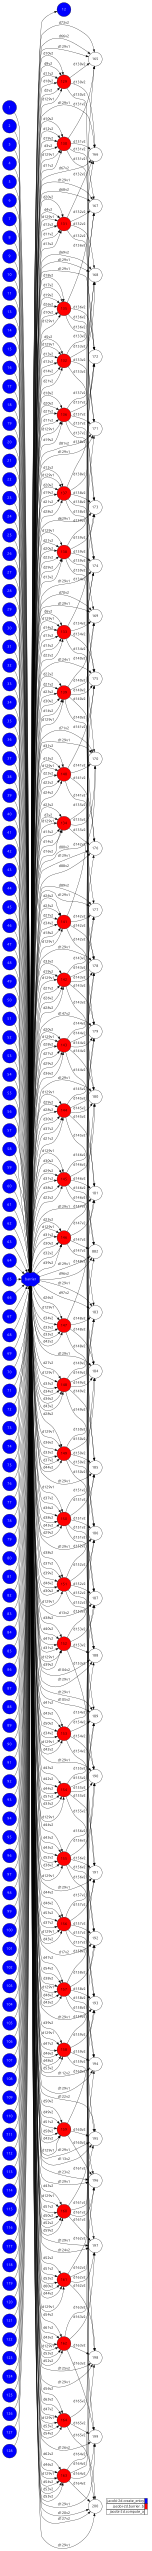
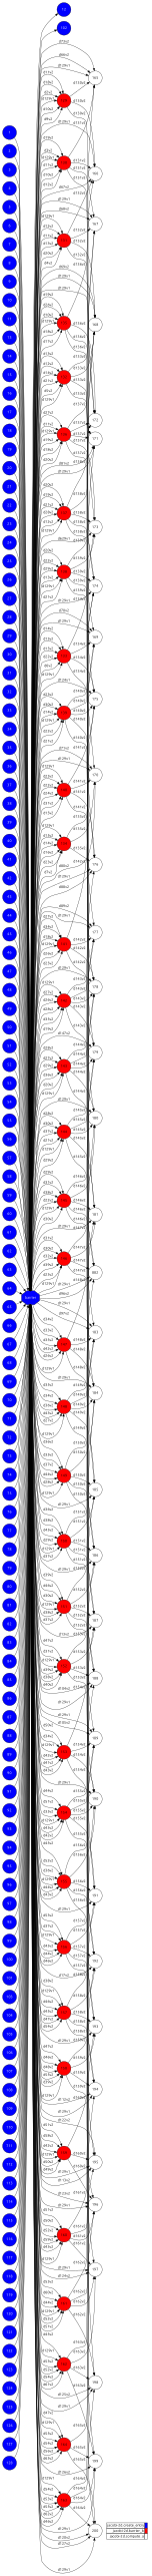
  digraph {
    fontname=Ubuntu
    labeljust=l
    rankdir=LR
    node [fillcolor="#0000ff" fontcolor="#ffffff" fontname=Ubuntu shape=circle style=filled]
    edge [fontname=Ubuntu]
    1 [height=0.75]
    n2 [fontcolor="#FFFFFF" height=0.75 label=barrier shape=octagon]
    2 [height=0.75]
    3 [height=0.75]
    4 [height=0.75]
    5 [height=0.75]
    6 [height=0.75]
    7 [height=0.75]
    8 [height=0.75]
    9 [height=0.75]
    10 [height=0.75]
    11 [height=0.75]
    12 [height=0.75]
    13 [height=0.75]
    14 [height=0.75]
    15 [height=0.75]
    16 [height=0.75]
    17 [height=0.75]
    18 [height=0.75]
    19 [height=0.75]
    20 [height=0.75]
    21 [height=0.75]
    22 [height=0.75]
    23 [height=0.75]
    24 [height=0.75]
    25 [height=0.75]
    26 [height=0.75]
    27 [height=0.75]
    28 [height=0.75]
    29 [height=0.75]
    30 [height=0.75]
    31 [height=0.75]
    32 [height=0.75]
    33 [height=0.75]
    34 [height=0.75]
    35 [height=0.75]
    36 [height=0.75]
    37 [height=0.75]
    38 [height=0.75]
    39 [height=0.75]
    40 [height=0.75]
    41 [height=0.75]
    42 [height=0.75]
    43 [height=0.75]
    44 [height=0.75]
    45 [height=0.75]
    46 [height=0.75]
    47 [height=0.75]
    48 [height=0.75]
    49 [height=0.75]
    50 [height=0.75]
    51 [height=0.75]
    52 [height=0.75]
    53 [height=0.75]
    54 [height=0.75]
    55 [height=0.75]
    56 [height=0.75]
    57 [height=0.75]
    58 [height=0.75]
    59 [height=0.75]
    60 [height=0.75]
    61 [height=0.75]
    62 [height=0.75]
    63 [height=0.75]
    64 [height=0.75]
    65 [height=0.75]
    66 [height=0.75]
    67 [height=0.75]
    68 [height=0.75]
    69 [height=0.75]
    70 [height=0.75]
    71 [height=0.75]
    72 [height=0.75]
    73 [height=0.75]
    74 [height=0.75]
    75 [height=0.75]
    76 [height=0.75]
    77 [height=0.75]
    78 [height=0.75]
    79 [height=0.75]
    80 [height=0.75]
    81 [height=0.75]
    82 [height=0.75]
    83 [height=0.75]
    84 [height=0.75]
    85 [height=0.75]
    86 [height=0.75]
    87 [height=0.75]
    88 [height=0.75]
    89 [height=0.75]
    90 [height=0.75]
    91 [height=0.75]
    92 [height=0.75]
    93 [height=0.75]
    94 [height=0.75]
    95 [height=0.75]
    96 [height=0.75]
    97 [height=0.75]
    98 [height=0.75]
    99 [height=0.75]
    100 [height=0.75]
    101 [height=0.75]
    102 [height=0.75]
    103 [height=0.75]
    104 [height=0.75]
    105 [height=0.75]
    106 [height=0.75]
    107 [height=0.75]
    108 [height=0.75]
    109 [height=0.75]
    110 [height=0.75]
    n112 [height=0.75 label=711]
    112 [height=0.75]
    113 [height=0.75]
    114 [height=0.75]
    115 [height=0.75]
    116 [height=0.75]
    117 [height=0.75]
    118 [height=0.75]
    119 [height=0.75]
    120 [height=0.75]
    121 [height=0.75]
    122 [height=0.75]
    123 [height=0.75]
    124 [height=0.75]
    125 [height=0.75]
    126 [height=0.75]
    127 [height=0.75]
    128 [height=0.75]
    129 [fillcolor="#ff0000" fontcolor="#000000" height=0.75]
    130 [fillcolor="#ff0000" fontcolor="#000000" height=0.75]
    131 [fillcolor="#ff0000" fontcolor="#000000" height=0.75]
    132 [fillcolor="#ff0000" fontcolor="#000000" height=0.75]
    133 [fillcolor="#ff0000" fontcolor="#000000" height=0.75]
    134 [fillcolor="#ff0000" fontcolor="#000000" height=0.75]
    135 [fillcolor="#ff0000" fontcolor="#000000" height=0.75]
    136 [fillcolor="#ff0000" fontcolor="#000000" height=0.75]
    137 [fillcolor="#ff0000" fontcolor="#000000" height=0.75]
    138 [fillcolor="#ff0000" fontcolor="#000000" height=0.75]
    139 [fillcolor="#ff0000" fontcolor="#000000" height=0.75]
    140 [fillcolor="#ff0000" fontcolor="#000000" height=0.75]
    141 [fillcolor="#ff0000" fontcolor="#000000" height=0.75]
    142 [fillcolor="#ff0000" fontcolor="#000000" height=0.75]
    143 [fillcolor="#ff0000" fontcolor="#000000" height=0.75]
    144 [fillcolor="#ff0000" fontcolor="#000000" height=0.75]
    145 [fillcolor="#ff0000" fontcolor="#000000" height=0.75]
    146 [fillcolor="#ff0000" fontcolor="#000000" height=0.75]
    147 [fillcolor="#ff0000" fontcolor="#000000" height=0.75]
    148 [fillcolor="#ff0000" fontcolor="#000000" height=0.75]
    149 [fillcolor="#ff0000" fontcolor="#000000" height=0.75]
    150 [fillcolor="#ff0000" fontcolor="#000000" height=0.75]
    151 [fillcolor="#ff0000" fontcolor="#000000" height=0.75]
    152 [fillcolor="#ff0000" fontcolor="#000000" height=0.75]
    153 [fillcolor="#ff0000" fontcolor="#000000" height=0.75]
    154 [fillcolor="#ff0000" fontcolor="#000000" height=0.75]
    155 [fillcolor="#ff0000" fontcolor="#000000" height=0.75]
    156 [fillcolor="#ff0000" fontcolor="#000000" height=0.75]
    157 [fillcolor="#ff0000" fontcolor="#000000" height=0.75]
    158 [fillcolor="#ff0000" fontcolor="#000000" height=0.75]
    159 [fillcolor="#ff0000" fontcolor="#000000" height=0.75]
    160 [fillcolor="#ff0000" fontcolor="#000000" height=0.75]
    161 [fillcolor="#ff0000" fontcolor="#000000" height=0.75]
    162 [fillcolor="#ff0000" fontcolor="#000000" height=0.75]
    163 [fillcolor="#ff0000" fontcolor="#000000" height=0.75]
    164 [fillcolor="#ff0000" fontcolor="#000000" height=0.75]
    165 [fillcolor="#ffffff" fontcolor="#000000" height=0.75]
    166 [fillcolor="#ffffff" fontcolor="#000000" height=0.75]
    167 [fillcolor="#ffffff" fontcolor="#000000" height=0.75]
    168 [fillcolor="#ffffff" fontcolor="#000000" height=0.75]
    169 [fillcolor="#ffffff" fontcolor="#000000" height=0.75]
    170 [fillcolor="#ffffff" fontcolor="#000000" height=0.75]
    171 [fillcolor="#ffffff" fontcolor="#000000" height=0.75]
    172 [fillcolor="#ffffff" fontcolor="#000000" height=0.75]
    173 [fillcolor="#ffffff" fontcolor="#000000" height=0.75]
    174 [fillcolor="#ffffff" fontcolor="#000000" height=0.75]
    175 [fillcolor="#ffffff" fontcolor="#000000" height=0.75]
    176 [fillcolor="#ffffff" fontcolor="#000000" height=0.75]
    177 [fillcolor="#ffffff" fontcolor="#000000" height=0.75]
    178 [fillcolor="#ffffff" fontcolor="#000000" height=0.75]
    179 [fillcolor="#ffffff" fontcolor="#000000" height=0.75]
    180 [fillcolor="#ffffff" fontcolor="#000000" height=0.75]
    181 [fillcolor="#ffffff" fontcolor="#000000" height=0.75]
    n183 [fillcolor="#ffffff" fontcolor="#000000" height=0.75 label=882]
    183 [fillcolor="#ffffff" fontcolor="#000000" height=0.75]
    184 [fillcolor="#ffffff" fontcolor="#000000" height=0.75]
    185 [fillcolor="#ffffff" fontcolor="#000000" height=0.75]
    186 [fillcolor="#ffffff" fontcolor="#000000" height=0.75]
    187 [fillcolor="#ffffff" fontcolor="#000000" height=0.75]
    188 [fillcolor="#ffffff" fontcolor="#000000" height=0.75]
    189 [fillcolor="#ffffff" fontcolor="#000000" height=0.75]
    190 [fillcolor="#ffffff" fontcolor="#000000" height=0.75]
    191 [fillcolor="#ffffff" fontcolor="#000000" height=0.75]
    192 [fillcolor="#ffffff" fontcolor="#000000" height=0.75]
    193 [fillcolor="#ffffff" fontcolor="#000000" height=0.75]
    194 [fillcolor="#ffffff" fontcolor="#000000" height=0.75]
    195 [fillcolor="#ffffff" fontcolor="#000000" height=0.75]
    196 [fillcolor="#ffffff" fontcolor="#000000" height=0.75]
    197 [fillcolor="#ffffff" fontcolor="#000000" height=0.75]
    198 [fillcolor="#ffffff" fontcolor="#000000" height=0.75]
    199 [fillcolor="#ffffff" fontcolor="#000000" height=0.75]
    200 [fillcolor="#ffffff" fontcolor="#000000" height=0.75]
    n202 [height=0.75 label=<       <table border="0" cellpadding="2" cellspacing="0" cellborder="1"> <tr> <td align="right">jacobi-2d.create_entry</td> <td bgcolor="#0000ff">&nbsp;</td> </tr> <tr> <td align="right">jacobi-2d.barrier_b</td> <td bgcolor="#ff0000">&nbsp;</td> </tr> <tr> <td align="right">jacobi-2d.compute_a</td> <td bgcolor="#ffffff">&nbsp;</td> </tr>       </table>     > shape=plaintext fillcolor="" fontcolor="" style=""]
    subgraph sub_1 {
      ranksep=0.20
      1
      n2
      2
      3
      4
      5
      6
      7
      8
      9
      10
      11
      12
      13
      14
      15
      16
      17
      18
      19
      20
      21
      22
      23
      24
      25
      26
      27
      28
      29
      30
      31
      32
      33
      34
      35
      36
      37
      38
      39
      40
      41
      42
      43
      44
      45
      46
      47
      48
      49
      50
      51
      52
      53
      54
      55
      56
      57
      58
      59
      60
      61
      62
      63
      64
      65
      66
      67
      68
      69
      70
      71
      72
      73
      74
      75
      76
      77
      78
      79
      80
      81
      82
      83
      84
      85
      86
      87
      88
      89
      90
      91
      92
      93
      94
      95
      96
      97
      98
      99
      100
      101
      102
      103
      104
      105
      106
      107
      108
      109
      110
      n112
      112
      113
      114
      115
      116
      117
      118
      119
      120
      121
      122
      123
      124
      125
      126
      127
      128
      129
      130
      131
      132
      133
      134
      135
      136
      137
      138
      139
      140
      141
      142
      143
      144
      145
      146
      147
      148
      149
      150
      151
      152
      153
      154
      155
      156
      157
      158
      159
      160
      161
      162
      163
      164
      165
      166
      167
      168
      169
      170
      171
      172
      173
      174
      175
      176
      177
      178
      179
      180
      181
      n183
      183
      184
      185
      186
      187
      188
      189
      190
      191
      192
      193
      194
      195
      196
      197
      198
      199
      200
    }
    subgraph sub_2 {
      label=Legend
      rank=sink
      ranksep=0.20
      n202
    }
    1 -> n2
    n2 -> 12
    n2 -> 129 [label=d129v1]
    n2 -> 129 [label=d10v2]
    n2 -> 129 [label=d9v2]
    n2 -> 129 [label=d11v2]
    n2 -> 129 [label=d18v2]
    n2 -> 129 [label=d2v2]
    n2 -> 130 [label=d129v1]
    n2 -> 130 [label=d11v2]
    n2 -> 130 [label=d10v2]
    n2 -> 130 [label=d12v2]
    n2 -> 130 [label=d19v2]
    n2 -> 130 [label=d3v2]
    n2 -> 131 [label=d129v1]
    n2 -> 131 [label=d12v2]
    n2 -> 131 [label=d11v2]
    n2 -> 131 [label=d13v2]
    n2 -> 131 [label=d20v2]
    n2 -> 131 [label=d4v2]
    n2 -> 132 [label=d129v1]
    n2 -> 132 [label=d13v2]
    n2 -> 132 [label=d12v2]
    n2 -> 132 [label=d14v2]
    n2 -> 132 [label=d21v2]
    n2 -> 132 [label=d5v2]
    n2 -> 133 [label=d129v1]
    n2 -> 133 [label=d14v2]
    n2 -> 133 [label=d13v2]
    n2 -> 133 [label=d15v2]
    n2 -> 133 [label=d22v2]
    n2 -> 133 [label=d6v2]
    n2 -> 134 [label=d129v1]
    n2 -> 134 [label=d15v2]
    n2 -> 134 [label=d14v2]
    n2 -> 134 [label=d16v2]
    n2 -> 134 [label=d23v2]
    n2 -> 134 [label=d7v2]
    n2 -> 135 [label=d129v1]
    n2 -> 135 [label=d18v2]
    n2 -> 135 [label=d17v2]
    n2 -> 135 [label=d19v2]
    n2 -> 135 [label=d26v2]
    n2 -> 135 [label=d10v2]
    n2 -> 136 [label=d129v1]
    n2 -> 136 [label=d19v2]
    n2 -> 136 [label=d18v2]
    n2 -> 136 [label=d20v2]
    n2 -> 136 [label=d27v2]
    n2 -> 136 [label=d11v2]
    n2 -> 137 [label=d129v1]
    n2 -> 137 [label=d20v2]
    n2 -> 137 [label=d19v2]
    n2 -> 137 [label=d21v2]
    n2 -> 137 [label=d28v2]
    n2 -> 137 [label=d12v2]
    n2 -> 138 [label=d129v1]
    n2 -> 138 [label=d21v2]
    n2 -> 138 [label=d20v2]
    n2 -> 138 [label=d22v2]
    n2 -> 138 [label=d29v2]
    n2 -> 138 [label=d13v2]
    n2 -> 139 [label=d129v1]
    n2 -> 139 [label=d22v2]
    n2 -> 139 [label=d21v2]
    n2 -> 139 [label=d23v2]
    n2 -> 139 [label=d30v2]
    n2 -> 139 [label=d14v2]
    n2 -> 140 [label=d129v1]
    n2 -> 140 [label=d23v2]
    n2 -> 140 [label=d22v2]
    n2 -> 140 [label=d24v2]
    n2 -> 140 [label=d31v2]
    n2 -> 140 [label=d15v2]
    n2 -> 141 [label=d129v1]
    n2 -> 141 [label=d26v2]
    n2 -> 141 [label=d25v2]
    n2 -> 141 [label=d27v2]
    n2 -> 141 [label=d34v2]
    n2 -> 141 [label=d18v2]
    n2 -> 142 [label=d129v1]
    n2 -> 142 [label=d27v2]
    n2 -> 142 [label=d26v2]
    n2 -> 142 [label=d28v2]
    n2 -> 142 [label=d35v2]
    n2 -> 142 [label=d19v2]
    n2 -> 143 [label=d129v1]
    n2 -> 143 [label=d28v2]
    n2 -> 143 [label=d27v2]
    n2 -> 143 [label=d29v2]
    n2 -> 143 [label=d36v2]
    n2 -> 143 [label=d20v2]
    n2 -> 144 [label=d129v1]
    n2 -> 144 [label=d29v2]
    n2 -> 144 [label=d28v2]
    n2 -> 144 [label=d30v2]
    n2 -> 144 [label=d37v2]
    n2 -> 144 [label=d21v2]
    n2 -> 145 [label=d129v1]
    n2 -> 145 [label=d30v2]
    n2 -> 145 [label=d29v2]
    n2 -> 145 [label=d31v2]
    n2 -> 145 [label=d38v2]
    n2 -> 145 [label=d22v2]
    n2 -> 146 [label=d129v1]
    n2 -> 146 [label=d31v2]
    n2 -> 146 [label=d30v2]
    n2 -> 146 [label=d32v2]
    n2 -> 146 [label=d39v2]
    n2 -> 146 [label=d23v2]
    n2 -> 147 [label=d129v1]
    n2 -> 147 [label=d34v2]
    n2 -> 147 [label=d33v2]
    n2 -> 147 [label=d35v2]
    n2 -> 147 [label=d42v2]
    n2 -> 147 [label=d26v2]
    n2 -> 148 [label=d129v1]
    n2 -> 148 [label=d35v2]
    n2 -> 148 [label=d34v2]
    n2 -> 148 [label=d36v2]
    n2 -> 148 [label=d43v2]
    n2 -> 148 [label=d27v2]
    n2 -> 149 [label=d129v1]
    n2 -> 149 [label=d36v2]
    n2 -> 149 [label=d35v2]
    n2 -> 149 [label=d37v2]
    n2 -> 149 [label=d44v2]
    n2 -> 149 [label=d28v2]
    n2 -> 150 [label=d129v1]
    n2 -> 150 [label=d37v2]
    n2 -> 150 [label=d36v2]
    n2 -> 150 [label=d38v2]
    n2 -> 150 [label=d45v2]
    n2 -> 150 [label=d29v2]
    n2 -> 151 [label=d129v1]
    n2 -> 151 [label=d38v2]
    n2 -> 151 [label=d37v2]
    n2 -> 151 [label=d39v2]
    n2 -> 151 [label=d46v2]
    n2 -> 151 [label=d30v2]
    n2 -> 152 [label=d129v1]
    n2 -> 152 [label=d39v2]
    n2 -> 152 [label=d38v2]
    n2 -> 152 [label=d40v2]
    n2 -> 152 [label=d47v2]
    n2 -> 152 [label=d31v2]
    n2 -> 153 [label=d129v1]
    n2 -> 153 [label=d42v2]
    n2 -> 153 [label=d41v2]
    n2 -> 153 [label=d43v2]
    n2 -> 153 [label=d50v2]
    n2 -> 153 [label=d34v2]
    n2 -> 154 [label=d129v1]
    n2 -> 154 [label=d43v2]
    n2 -> 154 [label=d42v2]
    n2 -> 154 [label=d44v2]
    n2 -> 154 [label=d51v2]
    n2 -> 154 [label=d35v2]
    n2 -> 155 [label=d129v1]
    n2 -> 155 [label=d44v2]
    n2 -> 155 [label=d43v2]
    n2 -> 155 [label=d45v2]
    n2 -> 155 [label=d52v2]
    n2 -> 155 [label=d36v2]
    n2 -> 156 [label=d129v1]
    n2 -> 156 [label=d45v2]
    n2 -> 156 [label=d44v2]
    n2 -> 156 [label=d46v2]
    n2 -> 156 [label=d53v2]
    n2 -> 156 [label=d37v2]
    n2 -> 157 [label=d129v1]
    n2 -> 157 [label=d46v2]
    n2 -> 157 [label=d45v2]
    n2 -> 157 [label=d47v2]
    n2 -> 157 [label=d54v2]
    n2 -> 157 [label=d38v2]
    n2 -> 158 [label=d129v1]
    n2 -> 158 [label=d47v2]
    n2 -> 158 [label=d46v2]
    n2 -> 158 [label=d48v2]
    n2 -> 158 [label=d55v2]
    n2 -> 158 [label=d39v2]
    n2 -> 159 [label=d129v1]
    n2 -> 159 [label=d50v2]
    n2 -> 159 [label=d49v2]
    n2 -> 159 [label=d51v2]
    n2 -> 159 [label=d58v2]
    n2 -> 159 [label=d42v2]
    n2 -> 160 [label=d129v1]
    n2 -> 160 [label=d51v2]
    n2 -> 160 [label=d50v2]
    n2 -> 160 [label=d52v2]
    n2 -> 160 [label=d59v2]
    n2 -> 160 [label=d43v2]
    n2 -> 161 [label=d129v1]
    n2 -> 161 [label=d52v2]
    n2 -> 161 [label=d51v2]
    n2 -> 161 [label=d53v2]
    n2 -> 161 [label=d60v2]
    n2 -> 161 [label=d44v2]
    n2 -> 162 [label=d129v1]
    n2 -> 162 [label=d53v2]
    n2 -> 162 [label=d52v2]
    n2 -> 162 [label=d54v2]
    n2 -> 162 [label=d61v2]
    n2 -> 162 [label=d45v2]
    n2 -> 163 [label=d129v1]
    n2 -> 163 [label=d54v2]
    n2 -> 163 [label=d53v2]
    n2 -> 163 [label=d55v2]
    n2 -> 163 [label=d62v2]
    n2 -> 163 [label=d46v2]
    n2 -> 164 [label=d129v1]
    n2 -> 164 [label=d55v2]
    n2 -> 164 [label=d54v2]
    n2 -> 164 [label=d56v2]
    n2 -> 164 [label=d63v2]
    n2 -> 164 [label=d47v2]
    n2 -> 165 [label=d129v1]
    n2 -> 165 [label=d73v2]
    n2 -> 165 [label=d66v2]
    n2 -> 166 [label=d129v1]
    n2 -> 166 [label=d67v2]
    n2 -> 167 [label=d129v1]
    n2 -> 167 [label=d68v2]
    n2 -> 168 [label=d129v1]
    n2 -> 168 [label=d69v2]
    n2 -> 169 [label=d129v1]
    n2 -> 169 [label=d70v2]
    n2 -> 170 [label=d129v1]
    n2 -> 170 [label=d80v2]
    n2 -> 170 [label=d71v2]
    n2 -> 171 [label=d129v1]
    n2 -> 171 [label=d81v2]
    n2 -> 172 [label=d129v1]
    n2 -> 173 [label=d629v1]
    n2 -> 174 [label=d129v1]
    n2 -> 175 [label=d124v1]
    n2 -> 176 [label=d129v1]
    n2 -> 176 [label=d88v2]
    n2 -> 177 [label=d129v1]
    n2 -> 177 [label=d89v2]
    n2 -> 178 [label=d129v1]
    n2 -> 179 [label=d147v2]
    n2 -> 180 [label=d129v1]
    n2 -> 181 [label=d129v1]
    n2 -> n183 [label=d129v1]
    n2 -> n183 [label=d96v2]
    n2 -> 183 [label=d129v1]
    n2 -> 183 [label=d97v2]
    n2 -> 184 [label=d129v1]
    n2 -> 185 [label=d129v1]
    n2 -> 186 [label=d129v1]
    n2 -> 187 [label=d13v2]
    n2 -> 188 [label=d129v1]
    n2 -> 188 [label=d104v2]
    n2 -> 189 [label=d129v1]
    n2 -> 189 [label=d105v2]
    n2 -> 190 [label=d129v1]
    n2 -> 191 [label=d129v1]
    n2 -> 192 [label=d17v2]
    n2 -> 193 [label=d129v1]
    n2 -> 194 [label=d129v1]
    n2 -> 194 [label=d112v2]
    n2 -> 195 [label=d129v1]
    n2 -> 195 [label=d113v2]
    n2 -> 195 [label=d122v2]
    n2 -> 196 [label=d129v1]
    n2 -> 196 [label=d123v2]
    n2 -> 197 [label=d129v1]
    n2 -> 197 [label=d124v2]
    n2 -> 198 [label=d129v1]
    n2 -> 198 [label=d125v2]
    n2 -> 199 [label=d129v1]
    n2 -> 199 [label=d126v2]
    n2 -> 200 [label=d129v1]
    n2 -> 200 [label=d120v2]
    n2 -> 200 [label=d127v2]
    2 -> n2
    3 -> n2
    4 -> n2
    5 -> n2
    6 -> n2
    7 -> n2
    8 -> n2
    9 -> n2
    10 -> n2
    11 -> n2
    13 -> n2
    14 -> n2
    15 -> n2
    16 -> n2
    17 -> n2
    18 -> n2
    19 -> n2
    20 -> n2
    21 -> n2
    22 -> n2
    23 -> n2
    24 -> n2
    25 -> n2
    26 -> n2
    27 -> n2
    28 -> n2
    29 -> n2
    30 -> n2
    31 -> n2
    32 -> n2
    33 -> n2
    34 -> n2
    35 -> n2
    36 -> n2
    37 -> n2
    38 -> n2
    39 -> n2
    40 -> n2
    41 -> n2
    42 -> n2
    43 -> n2
    44 -> n2
    45 -> n2
    46 -> n2
    47 -> n2
    48 -> n2
    49 -> n2
    50 -> n2
    51 -> n2
    52 -> n2
    53 -> n2
    54 -> n2
    55 -> n2
    56 -> n2
    57 -> n2
    58 -> n2
    59 -> n2
    60 -> n2
    61 -> n2
    62 -> n2
    63 -> n2
    64 -> n2
    65 -> n2
    66 -> n2
    67 -> n2
    68 -> n2
    69 -> n2
    70 -> n2
    71 -> n2
    72 -> n2
    73 -> n2
    74 -> n2
    75 -> n2
    76 -> n2
    77 -> n2
    78 -> n2
    79 -> n2
    80 -> n2
    81 -> n2
    82 -> n2
    83 -> n2
    84 -> n2
    85 -> n2
    86 -> n2
    87 -> n2
    88 -> n2
    89 -> n2
    90 -> n2
    91 -> n2
    92 -> n2
    93 -> n2
    94 -> n2
    95 -> n2
    96 -> n2
    97 -> n2
    98 -> n2
    99 -> n2
    100 -> n2
    101 -> n2
-   102 -> n2
+   n2 -> 102
    103 -> n2
    104 -> n2
    105 -> n2
    106 -> n2
    107 -> n2
    108 -> n2
    109 -> n2
    110 -> n2
    n112 -> n2
    112 -> n2
    113 -> n2
    114 -> n2
    115 -> n2
    116 -> n2
    117 -> n2
    118 -> n2
    119 -> n2
    120 -> n2
    121 -> n2
    122 -> n2
    123 -> n2
    124 -> n2
    125 -> n2
    126 -> n2
    127 -> n2
    128 -> n2
    129 -> 165 [label=d130v2]
    129 -> 166 [label=d130v2]
    129 -> 171 [label=d130v2]
    130 -> 165 [label=d131v2]
    130 -> 166 [label=d131v2]
    130 -> 167 [label=d131v2]
    130 -> 172 [label=d131v2]
    131 -> 166 [label=d132v2]
    131 -> 167 [label=d132v2]
    131 -> 168 [label=d132v2]
    131 -> 173 [label=d132v2]
    132 -> 167 [label=d133v2]
    132 -> 168 [label=d133v2]
    132 -> 169 [label=d133v2]
    132 -> 174 [label=d133v2]
    133 -> 168 [label=d134v2]
    133 -> 169 [label=d134v2]
    133 -> 170 [label=d134v2]
    133 -> 175 [label=d134v2]
    134 -> 169 [label=d135v2]
    134 -> 170 [label=d135v2]
    134 -> 176 [label=d135v2]
    135 -> 165 [label=d136v2]
    135 -> 171 [label=d136v2]
    135 -> 172 [label=d136v2]
    135 -> 177 [label=d136v2]
    136 -> 166 [label=d137v2]
    136 -> 171 [label=d137v2]
    136 -> 172 [label=d137v2]
    136 -> 173 [label=d137v2]
    136 -> 178 [label=d137v2]
    137 -> 167 [label=d138v2]
    137 -> 172 [label=d138v2]
    137 -> 173 [label=d138v2]
    137 -> 174 [label=d138v2]
    137 -> 179 [label=d138v2]
    138 -> 168 [label=d139v2]
    138 -> 173 [label=d139v2]
    138 -> 174 [label=d139v2]
    138 -> 175 [label=d139v2]
    138 -> 180 [label=d139v2]
    139 -> 169 [label=d140v2]
    139 -> 174 [label=d140v2]
    139 -> 175 [label=d140v2]
    139 -> 176 [label=d140v2]
    139 -> 181 [label=d140v2]
    140 -> 170 [label=d141v2]
    140 -> 175 [label=d141v2]
    140 -> 176 [label=d141v2]
    140 -> n183 [label=d141v2]
    141 -> 171 [label=d142v2]
    141 -> 177 [label=d142v2]
    141 -> 178 [label=d142v2]
    141 -> 183 [label=d142v2]
    142 -> 172 [label=d143v2]
    142 -> 177 [label=d143v2]
    142 -> 178 [label=d143v2]
    142 -> 179 [label=d143v2]
    142 -> 184 [label=d143v2]
    143 -> 173 [label=d144v2]
    143 -> 178 [label=d144v2]
    143 -> 179 [label=d144v2]
    143 -> 180 [label=d144v2]
    143 -> 185 [label=d144v2]
    144 -> 174 [label=d145v2]
    144 -> 179 [label=d145v2]
    144 -> 180 [label=d145v2]
    144 -> 181 [label=d145v2]
    144 -> 186 [label=d145v2]
    145 -> 175 [label=d146v2]
    145 -> 180 [label=d146v2]
    145 -> 181 [label=d146v2]
    145 -> n183 [label=d146v2]
    145 -> 187 [label=d146v2]
    146 -> 176 [label=d147v2]
    146 -> 181 [label=d147v2]
    146 -> n183 [label=d147v2]
    146 -> 188 [label=d147v2]
    147 -> 177 [label=d148v2]
    147 -> 183 [label=d148v2]
    147 -> 184 [label=d148v2]
    147 -> 189 [label=d148v2]
    148 -> 178 [label=d149v2]
    148 -> 183 [label=d149v2]
    148 -> 184 [label=d149v2]
    148 -> 185 [label=d149v2]
    148 -> 190 [label=d149v2]
    149 -> 179 [label=d150v2]
    149 -> 184 [label=d150v2]
    149 -> 185 [label=d150v2]
    149 -> 186 [label=d150v2]
    149 -> 191 [label=d150v2]
    150 -> 180 [label=d151v2]
    150 -> 185 [label=d151v2]
    150 -> 186 [label=d151v2]
    150 -> 187 [label=d151v2]
    150 -> 192 [label=d151v2]
    151 -> 181 [label=d152v2]
    151 -> 186 [label=d152v2]
    151 -> 187 [label=d152v2]
    151 -> 188 [label=d152v2]
    151 -> 193 [label=d152v2]
    152 -> n183 [label=d153v2]
    152 -> 187 [label=d153v2]
    152 -> 188 [label=d153v2]
    152 -> 194 [label=d153v2]
    153 -> 183 [label=d154v2]
    153 -> 189 [label=d154v2]
    153 -> 190 [label=d154v2]
    153 -> 195 [label=d154v2]
    154 -> 184 [label=d155v2]
    154 -> 189 [label=d155v2]
    154 -> 190 [label=d155v2]
    154 -> 191 [label=d155v2]
    154 -> 196 [label=d155v2]
    155 -> 185 [label=d156v2]
    155 -> 190 [label=d156v2]
    155 -> 191 [label=d156v2]
    155 -> 192 [label=d156v2]
    155 -> 197 [label=d156v2]
    156 -> 186 [label=d157v2]
    156 -> 191 [label=d157v2]
    156 -> 192 [label=d157v2]
    156 -> 193 [label=d157v2]
    156 -> 198 [label=d157v2]
    157 -> 187 [label=d158v2]
    157 -> 192 [label=d158v2]
    157 -> 193 [label=d158v2]
    157 -> 194 [label=d158v2]
    157 -> 199 [label=d158v2]
    158 -> 188 [label=d159v2]
    158 -> 193 [label=d159v2]
    158 -> 194 [label=d159v2]
    158 -> 200 [label=d159v2]
    159 -> 189 [label=d160v2]
    159 -> 195 [label=d160v2]
    159 -> 196 [label=d160v2]
    160 -> 190 [label=d161v2]
    160 -> 195 [label=d161v2]
    160 -> 196 [label=d161v2]
    160 -> 197 [label=d161v2]
    161 -> 191 [label=d162v2]
    161 -> 196 [label=d162v2]
    161 -> 197 [label=d162v2]
    161 -> 198 [label=d162v2]
    162 -> 192 [label=d163v2]
    162 -> 197 [label=d163v2]
    162 -> 198 [label=d163v2]
    162 -> 199 [label=d163v2]
    163 -> 193 [label=d164v2]
    163 -> 198 [label=d164v2]
    163 -> 199 [label=d164v2]
    163 -> 200 [label=d164v2]
    164 -> 194 [label=d165v2]
    164 -> 199 [label=d165v2]
    164 -> 200 [label=d165v2]
  }
